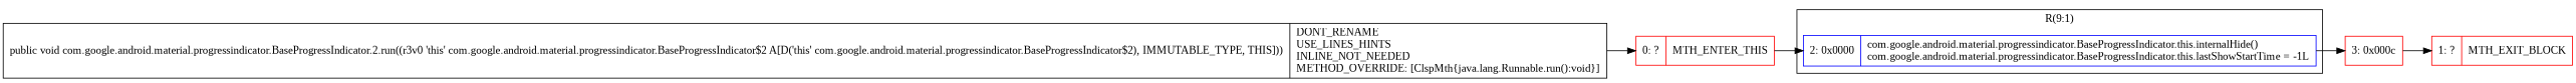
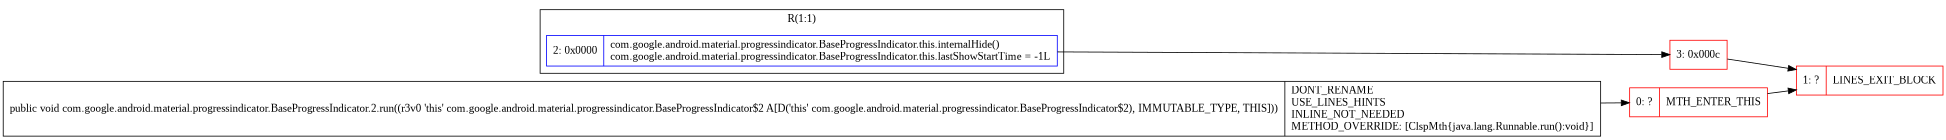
  digraph {
    fontname="Liberation Serif"
    rankdir=LR
    node [color=red fontname="Liberation Serif" shape=record]
    edge [fontname="Liberation Serif"]
    n1 [color=blue label="{2\:\ 0x0000|com.google.android.material.progressindicator.BaseProgressIndicator.this.internalHide()\lcom.google.android.material.progressindicator.BaseProgressIndicator.this.lastShowStartTime = \-1L\l}"]
    n2 [label="{3\:\ 0x000c}"]
-   n3 [label="{1\:\ ?|MTH_EXIT_BLOCK\l}"]
+   n3 [label="{1\:\ ?|LINES_EXIT_BLOCK\l}"]
    n4 [label="{0\:\ ?|MTH_ENTER_THIS\l}"]
    n5 [label="{public void com.google.android.material.progressindicator.BaseProgressIndicator.2.run((r3v0 'this' com.google.android.material.progressindicator.BaseProgressIndicator$2 A[D('this' com.google.android.material.progressindicator.BaseProgressIndicator$2), IMMUTABLE_TYPE, THIS]))  | DONT_RENAME\lUSE_LINES_HINTS\lINLINE_NOT_NEEDED\lMETHOD_OVERRIDE: [ClspMth\{java.lang.Runnable.run():void\}]\l}" color=""]
    subgraph cluster_1 {
-     label="R(9:1)"
+     label="R(1:1)"
      n1
    }
    n1 -> n2
    n2 -> n3
-   n4 -> n1
+   n4 -> n3
    n5 -> n4
  }
